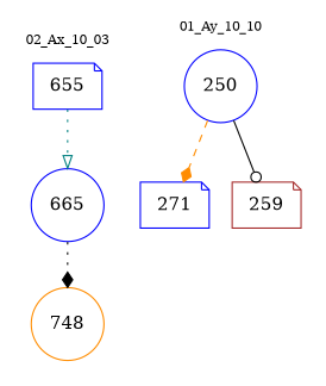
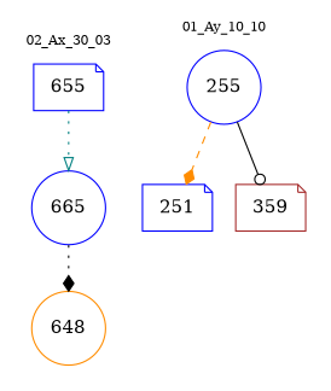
  digraph {
    node [color=blue shape=note]
    edge [arrowhead=diamond color=black style=dotted]
    n1 [label=655]
-   n2 [color=darkorange label=748 shape=circle]
+   n2 [color=darkorange label=648 shape=circle]
    n3 [label=665 shape=circle]
-   n4 [label=250 shape=circle]
-   n5 [label=271]
-   n6 [color=brown label=259]
+   n4 [label=255 shape=circle]
+   n5 [label=251]
+   n6 [color=brown label=359]
    subgraph cluster_1 {
      color=white
      fontsize=10
-     label="02_Ax_10_03"
+     label="02_Ax_30_03"
      n1
      n2
      n3
    }
    subgraph cluster_2 {
      color=white
      fontsize=10
      label="01_Ay_10_10"
      n4
      n5
      n6
    }
    n1 -> n3 [arrowhead=onormal color=teal]
    n3 -> n2
    n4 -> n5 [color=darkorange style=dashed]
    n4 -> n6 [arrowhead=odot style=solid]
  }
